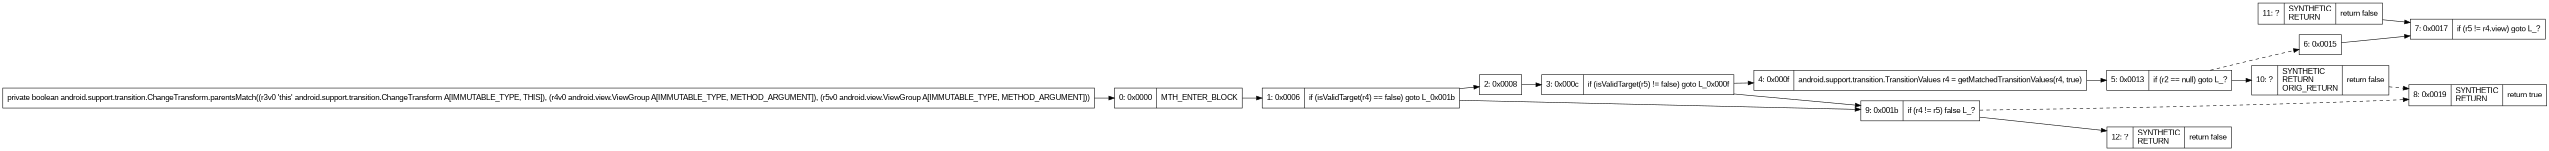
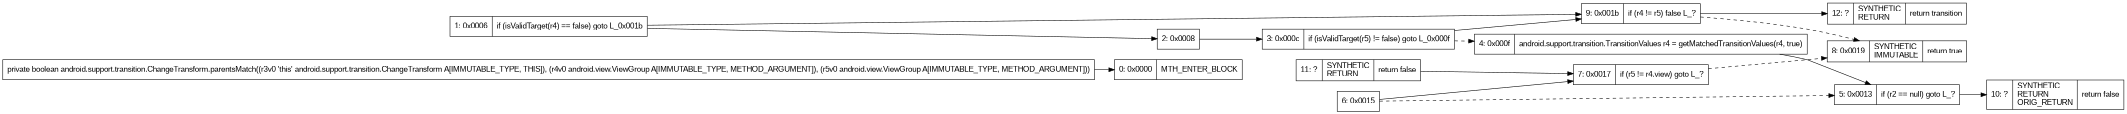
  digraph {
    fontname="Liberation Sans"
    rankdir=LR
    node [fontname="Liberation Sans" shape=record]
    edge [fontname="Liberation Sans"]
    n1 [label="{0\:\ 0x0000|MTH_ENTER_BLOCK\l}"]
    n2 [label="{1\:\ 0x0006|if (isValidTarget(r4) == false) goto L_0x001b\l}"]
    n3 [label="{2\:\ 0x0008}"]
    n4 [label="{9\:\ 0x001b|if (r4 != r5) false L_?\l}"]
    n5 [label="{3\:\ 0x000c|if (isValidTarget(r5) != false) goto L_0x000f\l}"]
-   n6 [label="{8\:\ 0x0019|SYNTHETIC\lRETURN\l|return true\l}"]
-   n7 [label="{12\:\ ?|SYNTHETIC\lRETURN\l|return false\l}"]
+   n6 [label="{8\:\ 0x0019|SYNTHETIC\lIMMUTABLE\l|return true\l}"]
+   n7 [label="{12\:\ ?|SYNTHETIC\lRETURN\l|return transition\l}"]
    n8 [label="{4\:\ 0x000f|android.support.transition.TransitionValues r4 = getMatchedTransitionValues(r4, true)\l}"]
    n9 [label="{5\:\ 0x0013|if (r2 == null) goto L_?\l}"]
    n10 [label="{6\:\ 0x0015}"]
    n11 [label="{10\:\ ?|SYNTHETIC\lRETURN\lORIG_RETURN\l|return false\l}"]
    n12 [label="{7\:\ 0x0017|if (r5 != r4.view) goto L_?\l}"]
    n13 [label="{11\:\ ?|SYNTHETIC\lRETURN\l|return false\l}"]
    n14 [label="{private boolean android.support.transition.ChangeTransform.parentsMatch((r3v0 'this' android.support.transition.ChangeTransform A[IMMUTABLE_TYPE, THIS]), (r4v0 android.view.ViewGroup A[IMMUTABLE_TYPE, METHOD_ARGUMENT]), (r5v0 android.view.ViewGroup A[IMMUTABLE_TYPE, METHOD_ARGUMENT])) }"]
-   n1 -> n2
    n2 -> n3 [style=solid]
    n2 -> n4
    n3 -> n5
    n4 -> n6 [style=dashed]
    n4 -> n7
    n5 -> n4 [style=solid]
-   n5 -> n8
+   n5 -> n8 [style=dashed]
    n8 -> n9
-   n9 -> n10 [style=dashed]
+   n10 -> n9 [style=dashed]
    n9 -> n11
    n10 -> n12
-   n11 -> n6 [style=dashed]
+   n12 -> n6 [style=dashed]
    n13 -> n12
    n14 -> n1
  }
